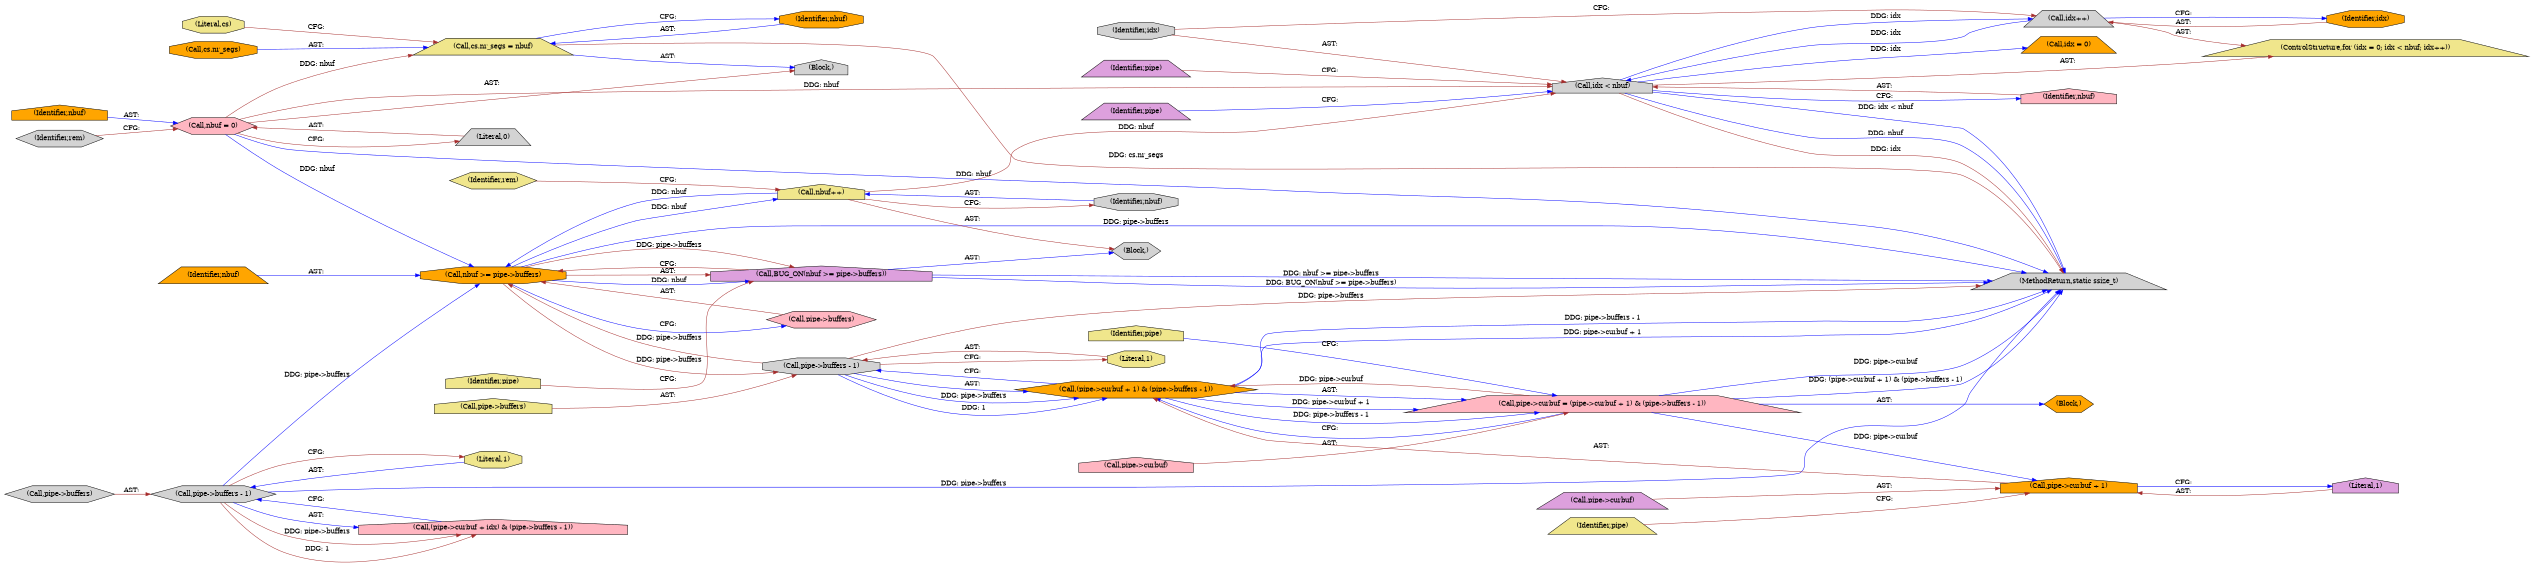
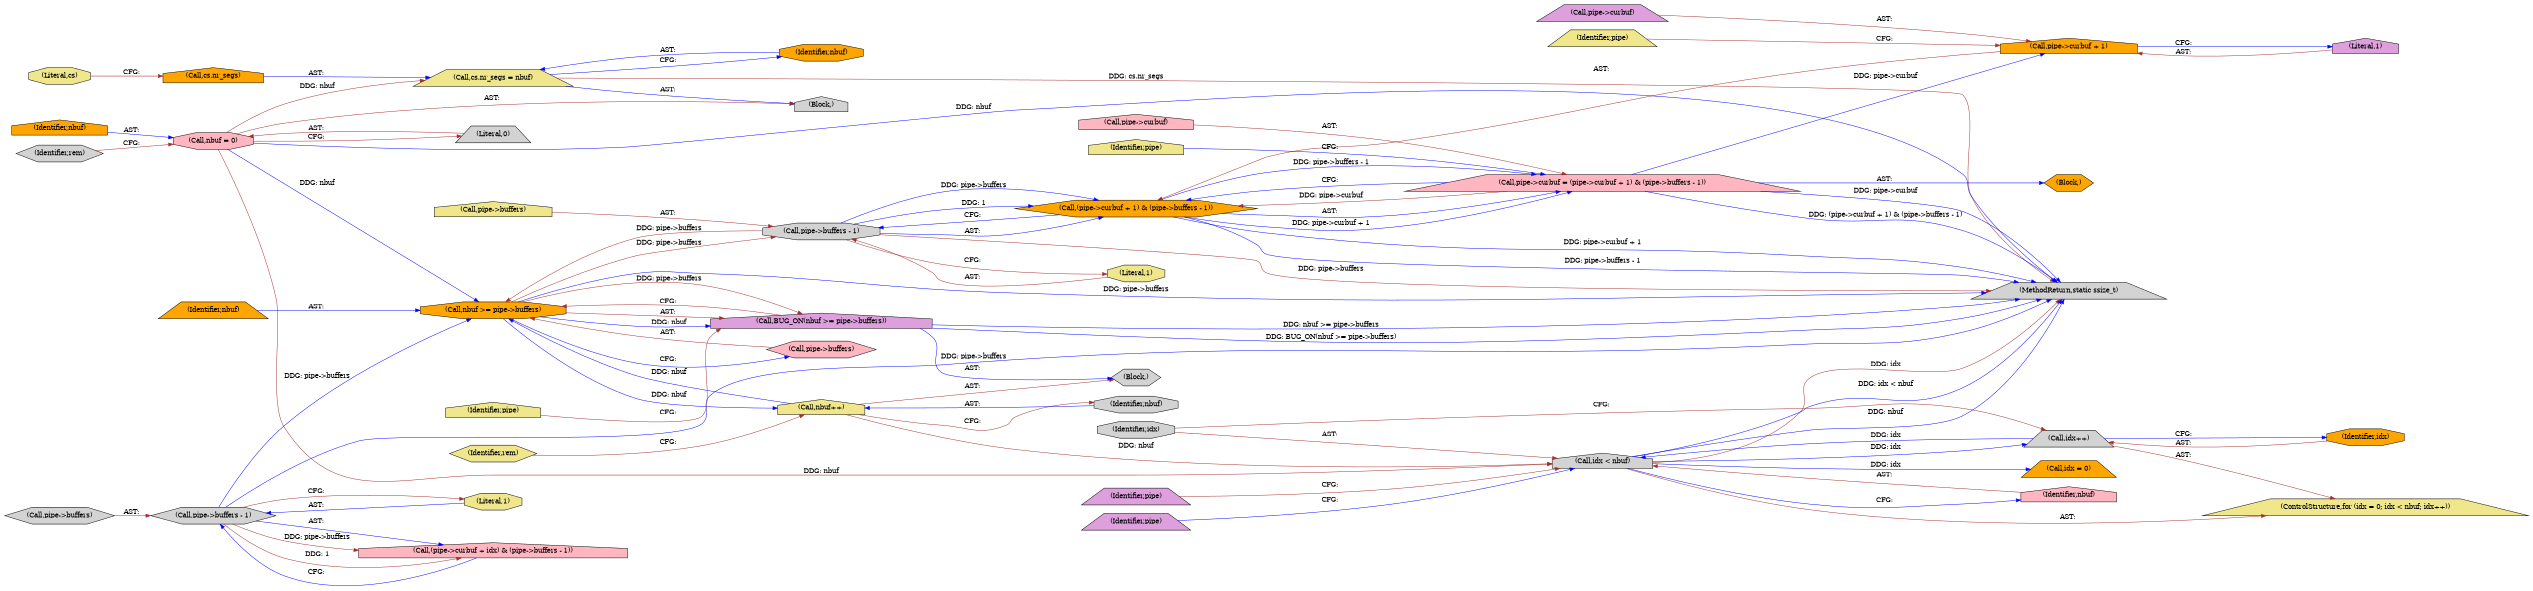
  digraph {
    rankdir=LR
    node [fillcolor=lightgrey shape=house style=filled]
    edge [color=blue]
    n1 [fillcolor=orange label="(Call,nbuf >= pipe->buffers)" shape=octagon]
    n2 [fillcolor=khaki label="(Call,nbuf++)"]
    n3 [label="(Call,pipe->buffers - 1)" shape=octagon]
    n4 [fillcolor=plum label="(Call,BUG_ON(nbuf >= pipe->buffers))"]
    n5 [fillcolor=lightpink label="(Call,pipe->buffers)" shape=hexagon]
    n6 [label="(MethodReturn,static ssize_t)" shape=trapezium]
    n7 [label="(Call,idx < nbuf)"]
    n8 [label="(Identifier,nbuf)" shape=octagon]
    n9 [label="(Block,)" shape=hexagon]
    n10 [fillcolor=orange label="(Call,(pipe->curbuf + 1) & (pipe->buffers - 1))" shape=hexagon]
    n11 [fillcolor=khaki label="(Literal,1)" shape=octagon]
    n12 [fillcolor=khaki label="(Call,cs.nr_segs = nbuf)" shape=trapezium]
    n13 [label="(Block,)"]
    n14 [fillcolor=orange label="(Identifier,nbuf)" shape=octagon]
    n15 [label="(Call,idx++)" shape=trapezium]
    n16 [fillcolor=lightpink label="(Identifier,nbuf)"]
    n17 [fillcolor=khaki label="(ControlStructure,for (idx = 0; idx < nbuf; idx++))" shape=trapezium]
    n18 [fillcolor=orange label="(Call,idx = 0)" shape=trapezium]
-   n19 [fillcolor=lightpink label="(Call,nbuf = 0)" shape=hexagon]
+   n19 [fillcolor=lightpink label="(Call,nbuf = 0)" shape=octagon]
    n20 [label="(Literal,0)" shape=trapezium]
    n21 [fillcolor=lightpink label="(Call,pipe->curbuf = (pipe->curbuf + 1) & (pipe->buffers - 1))" shape=trapezium]
    n22 [label="(Call,pipe->buffers - 1)" shape=hexagon]
    n23 [fillcolor=lightpink label="(Call,(pipe->curbuf + idx) & (pipe->buffers - 1))"]
    n24 [fillcolor=khaki label="(Literal,1)" shape=octagon]
    n25 [fillcolor=orange label="(Identifier,idx)" shape=octagon]
    n26 [fillcolor=orange label="(Call,pipe->curbuf + 1)"]
    n27 [fillcolor=orange label="(Block,)" shape=hexagon]
    n28 [fillcolor=plum label="(Literal,1)"]
-   n29 [fillcolor=orange label="(Call,cs.nr_segs)" shape=octagon]
+   n29 [fillcolor=orange label="(Call,cs.nr_segs)"]
    n30 [fillcolor=plum label="(Identifier,pipe)" shape=trapezium]
    n31 [fillcolor=plum label="(Call,pipe->curbuf)" shape=trapezium]
    n32 [fillcolor=plum label="(Identifier,pipe)" shape=trapezium]
    n33 [label="(Identifier,rem)" shape=hexagon]
    n34 [label="(Identifier,idx)" shape=octagon]
    n35 [fillcolor=khaki label="(Literal,cs)" shape=octagon]
    n36 [fillcolor=lightpink label="(Call,pipe->curbuf)"]
    n37 [fillcolor=orange label="(Identifier,nbuf)" shape=trapezium]
    n38 [fillcolor=khaki label="(Call,pipe->buffers)"]
    n39 [fillcolor=orange label="(Identifier,nbuf)"]
    n40 [label="(Call,pipe->buffers)" shape=hexagon]
    n41 [fillcolor=khaki label="(Identifier,pipe)"]
    n42 [fillcolor=khaki label="(Identifier,rem)" shape=hexagon]
    n43 [fillcolor=khaki label="(Identifier,pipe)" shape=trapezium]
    n44 [fillcolor=khaki label="(Identifier,pipe)"]
    n1 -> n2 [label="DDG: nbuf"]
    n1 -> n3 [color=brown label="DDG: pipe->buffers"]
    n1 -> n4 [color=brown label="AST: "]
    n1 -> n4 [label="DDG: nbuf"]
    n1 -> n4 [color=brown label="DDG: pipe->buffers"]
    n1 -> n5 [label="CFG: "]
    n1 -> n6 [label="DDG: pipe->buffers"]
    n2 -> n1 [label="DDG: nbuf"]
    n2 -> n7 [color=brown label="DDG: nbuf"]
    n2 -> n8 [color=brown label="CFG: "]
    n2 -> n9 [color=brown label="AST: "]
    n3 -> n1 [color=brown label="DDG: pipe->buffers"]
    n3 -> n6 [color=brown label="DDG: pipe->buffers"]
    n3 -> n10 [label="AST: "]
    n3 -> n10 [label="DDG: pipe->buffers"]
    n3 -> n10 [label="DDG: 1"]
    n3 -> n11 [color=brown label="CFG: "]
    n4 -> n1 [color=brown label="CFG: "]
    n4 -> n6 [label="DDG: nbuf >= pipe->buffers"]
    n4 -> n6 [label="DDG: BUG_ON(nbuf >= pipe->buffers)"]
    n4 -> n9 [label="AST: "]
    n5 -> n1 [color=brown label="AST: "]
    n7 -> n6 [color=brown label="DDG: idx"]
    n7 -> n6 [label="DDG: idx < nbuf"]
    n7 -> n6 [label="DDG: nbuf"]
    n7 -> n15 [label="DDG: idx"]
    n7 -> n16 [label="CFG: "]
    n7 -> n17 [color=brown label="AST: "]
    n7 -> n18 [label="DDG: idx"]
    n8 -> n2 [label="AST: "]
    n10 -> n3 [label="CFG: "]
    n10 -> n6 [label="DDG: pipe->buffers - 1"]
    n10 -> n6 [label="DDG: pipe->curbuf + 1"]
    n10 -> n21 [label="AST: "]
    n10 -> n21 [label="DDG: pipe->curbuf + 1"]
    n10 -> n21 [label="DDG: pipe->buffers - 1"]
    n11 -> n3 [color=brown label="AST: "]
    n12 -> n6 [color=brown label="DDG: cs.nr_segs"]
    n12 -> n13 [label="AST: "]
    n12 -> n14 [label="CFG: "]
    n14 -> n12 [label="AST: "]
    n15 -> n7 [label="DDG: idx"]
    n15 -> n17 [color=brown label="AST: "]
    n15 -> n25 [label="CFG: "]
    n16 -> n7 [color=brown label="AST: "]
    n19 -> n1 [label="DDG: nbuf"]
    n19 -> n6 [label="DDG: nbuf"]
    n19 -> n7 [color=brown label="DDG: nbuf"]
    n19 -> n12 [color=brown label="DDG: nbuf"]
    n19 -> n13 [color=brown label="AST: "]
    n19 -> n20 [color=brown label="CFG: "]
    n20 -> n19 [color=brown label="AST: "]
    n21 -> n6 [label="DDG: (pipe->curbuf + 1) & (pipe->buffers - 1)"]
    n21 -> n6 [label="DDG: pipe->curbuf"]
    n21 -> n10 [label="CFG: "]
    n21 -> n10 [color=brown label="DDG: pipe->curbuf"]
    n21 -> n26 [label="DDG: pipe->curbuf"]
    n21 -> n27 [label="AST: "]
    n22 -> n1 [label="DDG: pipe->buffers"]
    n22 -> n6 [label="DDG: pipe->buffers"]
    n22 -> n23 [label="AST: "]
    n22 -> n23 [color=brown label="DDG: pipe->buffers"]
    n22 -> n23 [color=brown label="DDG: 1"]
    n22 -> n24 [color=brown label="CFG: "]
    n23 -> n22 [label="CFG: "]
    n24 -> n22 [label="AST: "]
    n25 -> n15 [color=brown label="AST: "]
    n26 -> n10 [color=brown label="AST: "]
    n26 -> n28 [label="CFG: "]
    n28 -> n26 [color=brown label="AST: "]
    n29 -> n12 [label="AST: "]
    n30 -> n7 [color=brown label="CFG: "]
    n31 -> n26 [color=brown label="AST: "]
    n32 -> n7 [label="CFG: "]
    n33 -> n19 [color=brown label="CFG: "]
    n34 -> n7 [color=brown label="AST: "]
    n34 -> n15 [color=brown label="CFG: "]
-   n35 -> n12 [color=brown label="CFG: "]
+   n35 -> n29 [color=brown label="CFG: "]
    n36 -> n21 [color=brown label="AST: "]
    n37 -> n1 [label="AST: "]
    n38 -> n3 [color=brown label="AST: "]
    n39 -> n19 [label="AST: "]
    n40 -> n22 [color=brown label="AST: "]
    n41 -> n21 [label="CFG: "]
    n42 -> n2 [color=brown label="CFG: "]
    n43 -> n26 [color=brown label="CFG: "]
    n44 -> n4 [color=brown label="CFG: "]
  }
